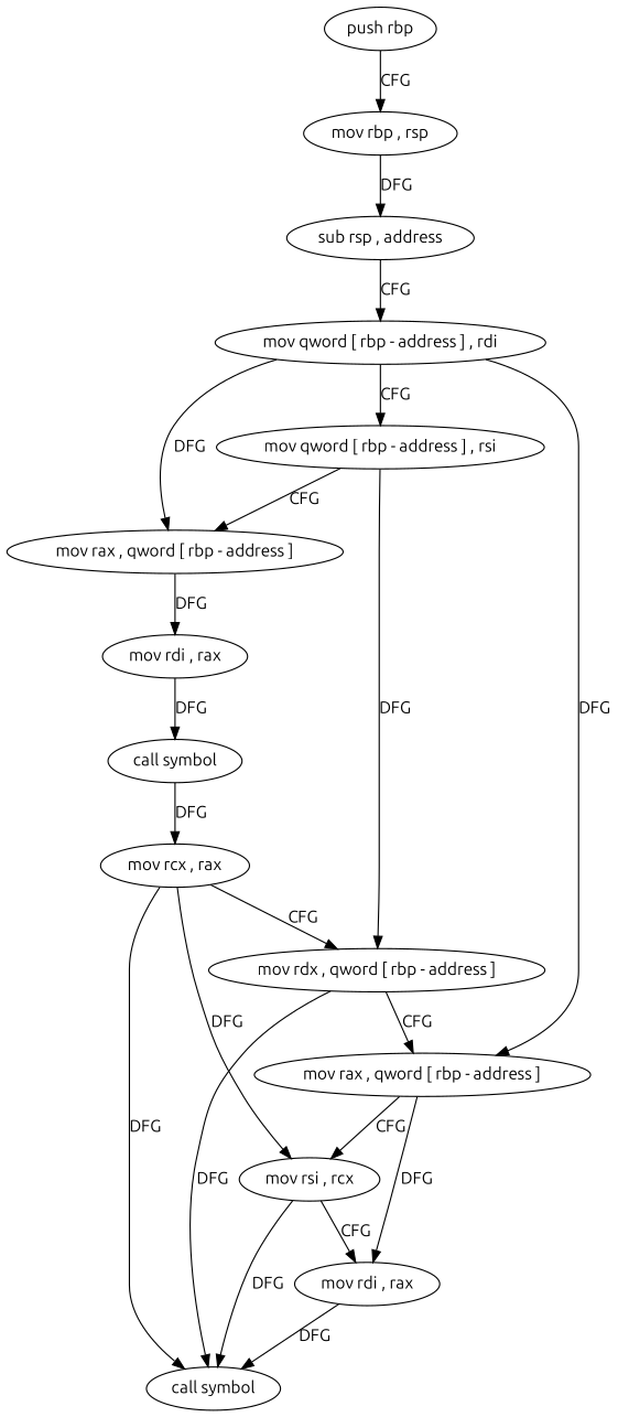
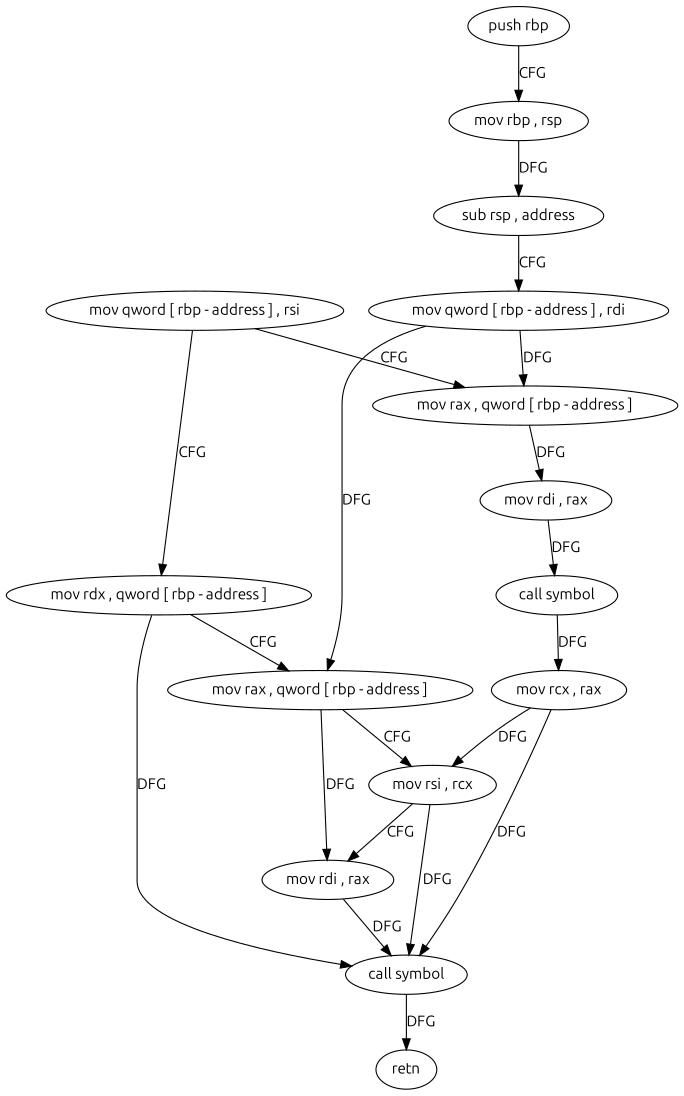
  digraph {
    fontname=Ubuntu
    node [fontname=Ubuntu]
    edge [fontname=Ubuntu]
    n1 [label="push rbp"]
    n2 [label="mov rbp , rsp"]
    n3 [label="sub rsp , address"]
    n4 [label="mov qword [ rbp - address ] , rdi"]
    n5 [label="mov qword [ rbp - address ] , rsi"]
    n6 [label="mov rax , qword [ rbp - address ]"]
    n7 [label="mov rax , qword [ rbp - address ]"]
    n8 [label="mov rdx , qword [ rbp - address ]"]
    n9 [label="mov rdi , rax"]
    n10 [label="mov rsi , rcx"]
    n11 [label="mov rdi , rax"]
    n12 [label="call symbol"]
    n13 [label="call symbol"]
    n14 [label="mov rcx , rax"]
+   n15 [label=retn]
    n1 -> n2 [label=CFG]
    n2 -> n3 [label=DFG]
    n3 -> n4 [label=CFG]
-   n4 -> n5 [label=CFG]
    n4 -> n6 [label=DFG]
    n4 -> n7 [label=DFG]
    n5 -> n6 [label=CFG]
-   n5 -> n8 [label=DFG]
+   n5 -> n8 [label=CFG]
    n6 -> n9 [label=DFG]
    n7 -> n10 [label=CFG]
    n7 -> n11 [label=DFG]
    n8 -> n7 [label=CFG]
    n8 -> n12 [label=DFG]
    n9 -> n13 [label=DFG]
    n10 -> n11 [label=CFG]
    n10 -> n12 [label=DFG]
    n11 -> n12 [label=DFG]
+   n12 -> n15 [label=DFG]
    n13 -> n14 [label=DFG]
-   n14 -> n8 [label=CFG]
    n14 -> n10 [label=DFG]
    n14 -> n12 [label=DFG]
  }
